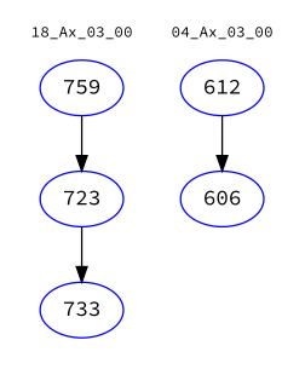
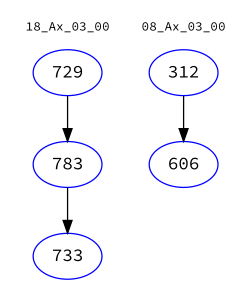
  digraph {
    fontname="Source Code Pro"
    node [color=blue fontname="Source Code Pro"]
    edge [color=black fontname="Source Code Pro"]
-   n1 [label=759]
-   n2 [label=723]
+   n1 [label=729]
+   n2 [label=783]
    n3 [label=733]
-   n4 [label=612]
+   n4 [label=312]
    n5 [label=606]
    subgraph cluster_1 {
      color=white
      fontsize=10
      label="18_Ax_03_00"
      n1
      n2
      n3
    }
    subgraph cluster_2 {
      color=white
      fontsize=10
-     label="04_Ax_03_00"
+     label="08_Ax_03_00"
      n4
      n5
    }
    n1 -> n2
    n2 -> n3
    n4 -> n5
  }
